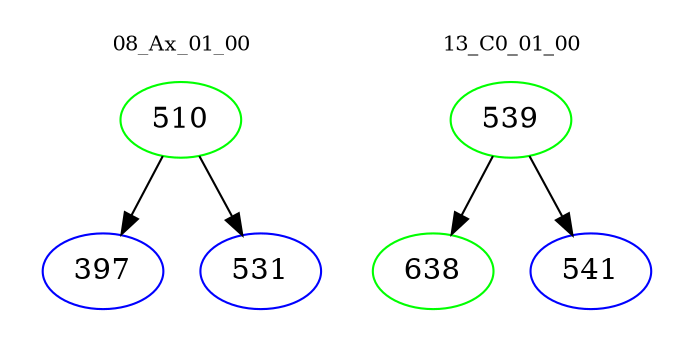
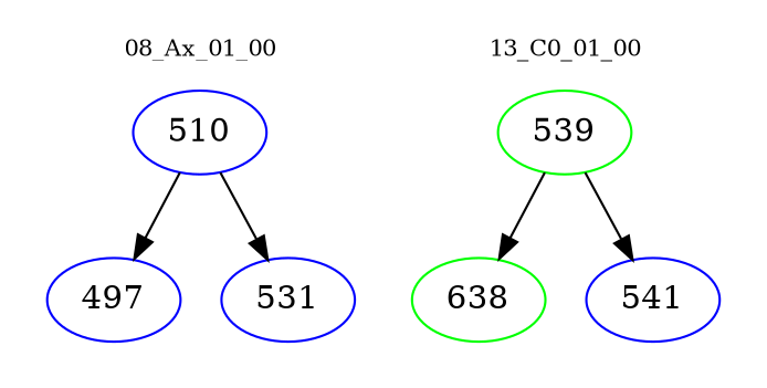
  digraph {
    node [color=green]
    edge [color=black]
-   n1 [label=510]
-   n2 [color=blue label=397]
+   n1 [color=blue label=510]
+   n2 [color=blue label=497]
    n3 [color=blue label=531]
    n4 [label=539]
    n5 [label=638]
    n6 [color=blue label=541]
    subgraph cluster_1 {
      color=white
      fontsize=10
      label="08_Ax_01_00"
      n1
      n2
      n3
    }
    subgraph cluster_2 {
      color=white
      fontsize=10
      label="13_C0_01_00"
      n4
      n5
      n6
    }
    n1 -> n2
    n1 -> n3
    n4 -> n5
    n4 -> n6
  }
